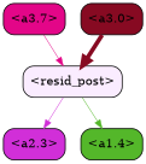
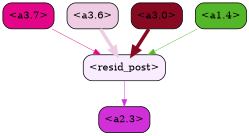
  strict digraph {
    fontname="DejaVu Serif"
    splines=true
    node [color=black fontname="DejaVu Serif" shape=box style="filled, rounded"]
    edge [fontname="DejaVu Serif" penwidth=0.6]
    "<a3.7>" [fillcolor="#e30688"]
    "<resid_post>" [fillcolor="#faecff"]
    "<a2.3>" [fillcolor="#d12fd8"]
+   "<a3.6>" [fillcolor="#eecde2"]
    "<a3.0>" [fillcolor="#870a22"]
    "<a1.4>" [fillcolor="#54b72a"]
    "<a3.7>" -> "<resid_post>" [color="#e30688"]
    "<resid_post>" -> "<a2.3>" [color="#d12fd8"]
+   "<a3.6>" -> "<resid_post>" [color="#eecde2" penwidth=4.753257989883423]
    "<a3.0>" -> "<resid_post>" [color="#870a22" penwidth=4.90053927898407]
-   "<resid_post>" -> "<a1.4>" [color="#54b72a"]
+   "<a1.4>" -> "<resid_post>" [color="#54b72a"]
  }
